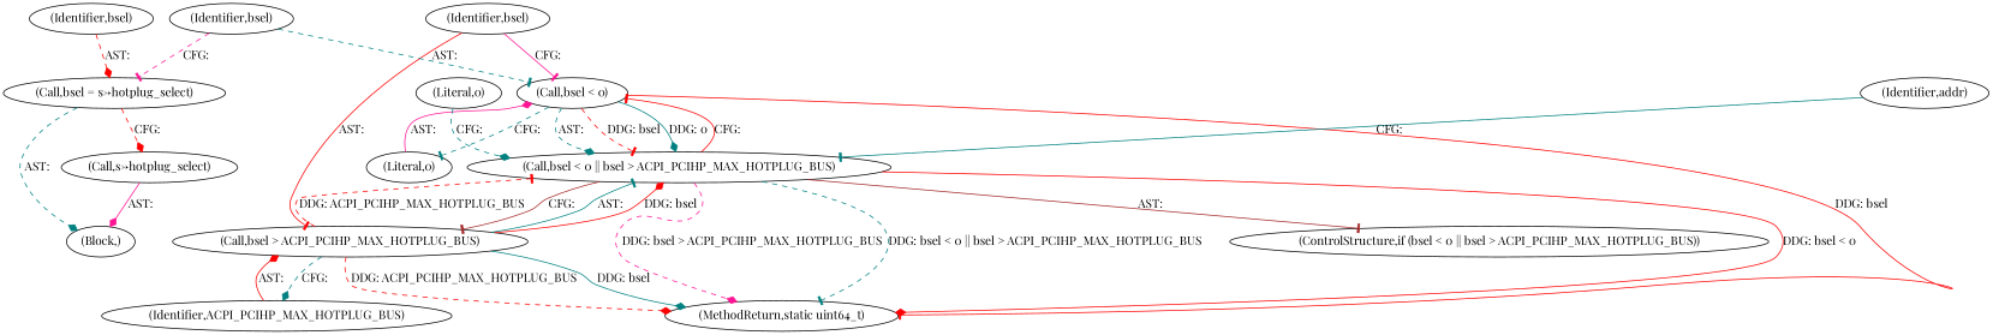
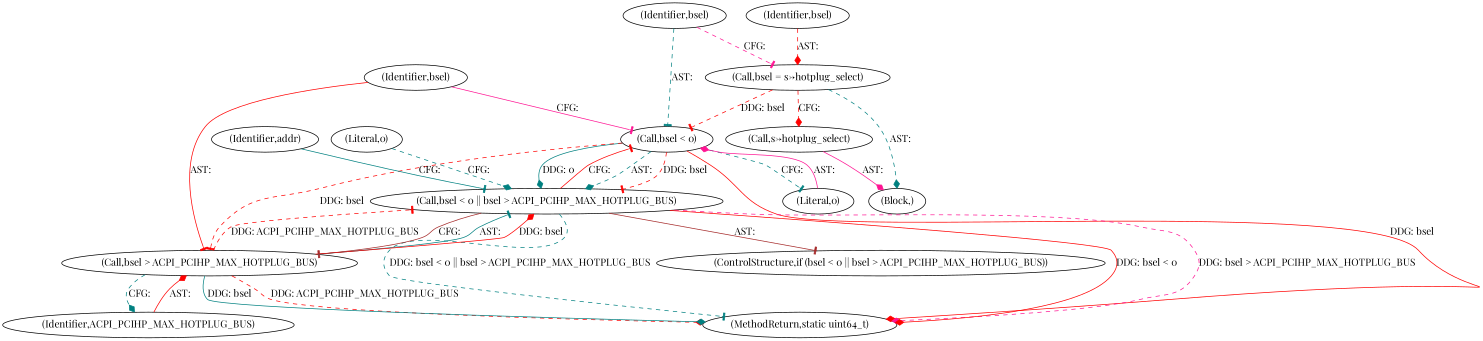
  digraph {
    fontname="Playfair Display"
    node [fontname="Playfair Display"]
    edge [arrowhead=tee color=red fontname="Playfair Display" style=dashed]
    n1 [label="(Call,bsel = s->hotplug_select)"]
    n2 [label="(Call,bsel < 0)"]
    n3 [label="(Call,s->hotplug_select)"]
    n4 [label="(Block,)"]
    n5 [label="(MethodReturn,static uint64_t)"]
    n6 [label="(Call,bsel < 0 || bsel > ACPI_PCIHP_MAX_HOTPLUG_BUS)"]
    n7 [label="(Call,bsel > ACPI_PCIHP_MAX_HOTPLUG_BUS)"]
    n8 [label="(Literal,0)"]
    n9 [label="(ControlStructure,if (bsel < 0 || bsel > ACPI_PCIHP_MAX_HOTPLUG_BUS))"]
    n10 [label="(Identifier,ACPI_PCIHP_MAX_HOTPLUG_BUS)"]
    n11 [label="(Identifier,bsel)"]
    n12 [label="(Identifier,addr)"]
    n13 [label="(Identifier,bsel)"]
    n14 [label="(Literal,0)"]
    n15 [label="(Identifier,bsel)"]
+   n1 -> n2 [label="DDG: bsel"]
    n1 -> n3 [arrowhead=diamond label="CFG: "]
    n1 -> n4 [arrowhead=diamond color=teal label="AST: "]
-   n2 -> n5 [label="DDG: bsel" style=solid]
+   n2 -> n5 [arrowhead=diamond label="DDG: bsel" style=solid]
    n2 -> n6 [arrowhead=diamond color=teal label="AST: "]
    n2 -> n6 [label="DDG: bsel"]
    n2 -> n6 [arrowhead=diamond color=teal label="DDG: 0" style=solid]
+   n2 -> n7 [label="DDG: bsel"]
    n2 -> n8 [color=teal label="CFG: "]
    n3 -> n4 [arrowhead=diamond color=deeppink label="AST: " style=solid]
    n6 -> n2 [label="CFG: " style=solid]
    n6 -> n5 [arrowhead=diamond color=deeppink label="DDG: bsel > ACPI_PCIHP_MAX_HOTPLUG_BUS"]
    n6 -> n5 [color=teal label="DDG: bsel < 0 || bsel > ACPI_PCIHP_MAX_HOTPLUG_BUS"]
    n6 -> n5 [arrowhead=diamond label="DDG: bsel < 0" style=solid]
    n6 -> n7 [color=brown label="CFG: " style=solid]
    n6 -> n9 [color=brown label="AST: " style=solid]
    n7 -> n5 [arrowhead=diamond label="DDG: ACPI_PCIHP_MAX_HOTPLUG_BUS"]
    n7 -> n5 [arrowhead=diamond color=teal label="DDG: bsel" style=solid]
    n7 -> n6 [color=teal label="AST: " style=solid]
    n7 -> n6 [arrowhead=diamond label="DDG: bsel" style=solid]
    n7 -> n6 [label="DDG: ACPI_PCIHP_MAX_HOTPLUG_BUS"]
    n7 -> n10 [arrowhead=diamond color=teal label="CFG: "]
    n8 -> n2 [arrowhead=diamond color=deeppink label="AST: " style=solid]
    n10 -> n7 [arrowhead=diamond label="AST: " style=solid]
    n11 -> n2 [color=deeppink label="CFG: " style=solid]
    n11 -> n7 [label="AST: " style=solid]
    n12 -> n6 [color=teal label="CFG: " style=solid]
    n13 -> n1 [color=deeppink label="CFG: "]
    n13 -> n2 [color=teal label="AST: "]
    n14 -> n6 [arrowhead=diamond color=teal label="CFG: "]
    n15 -> n1 [arrowhead=diamond label="AST: "]
  }
